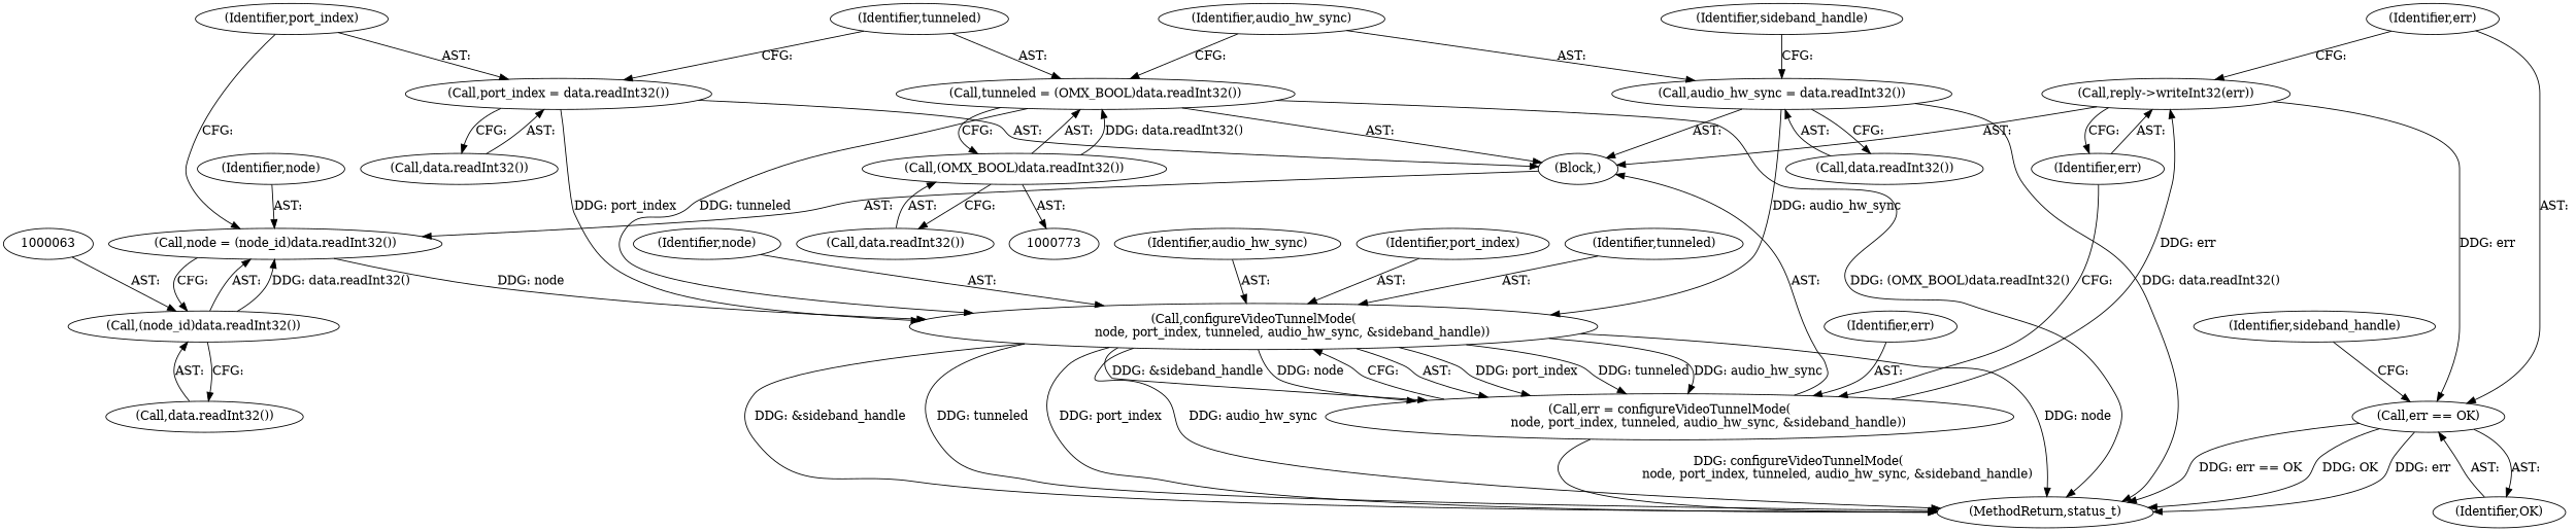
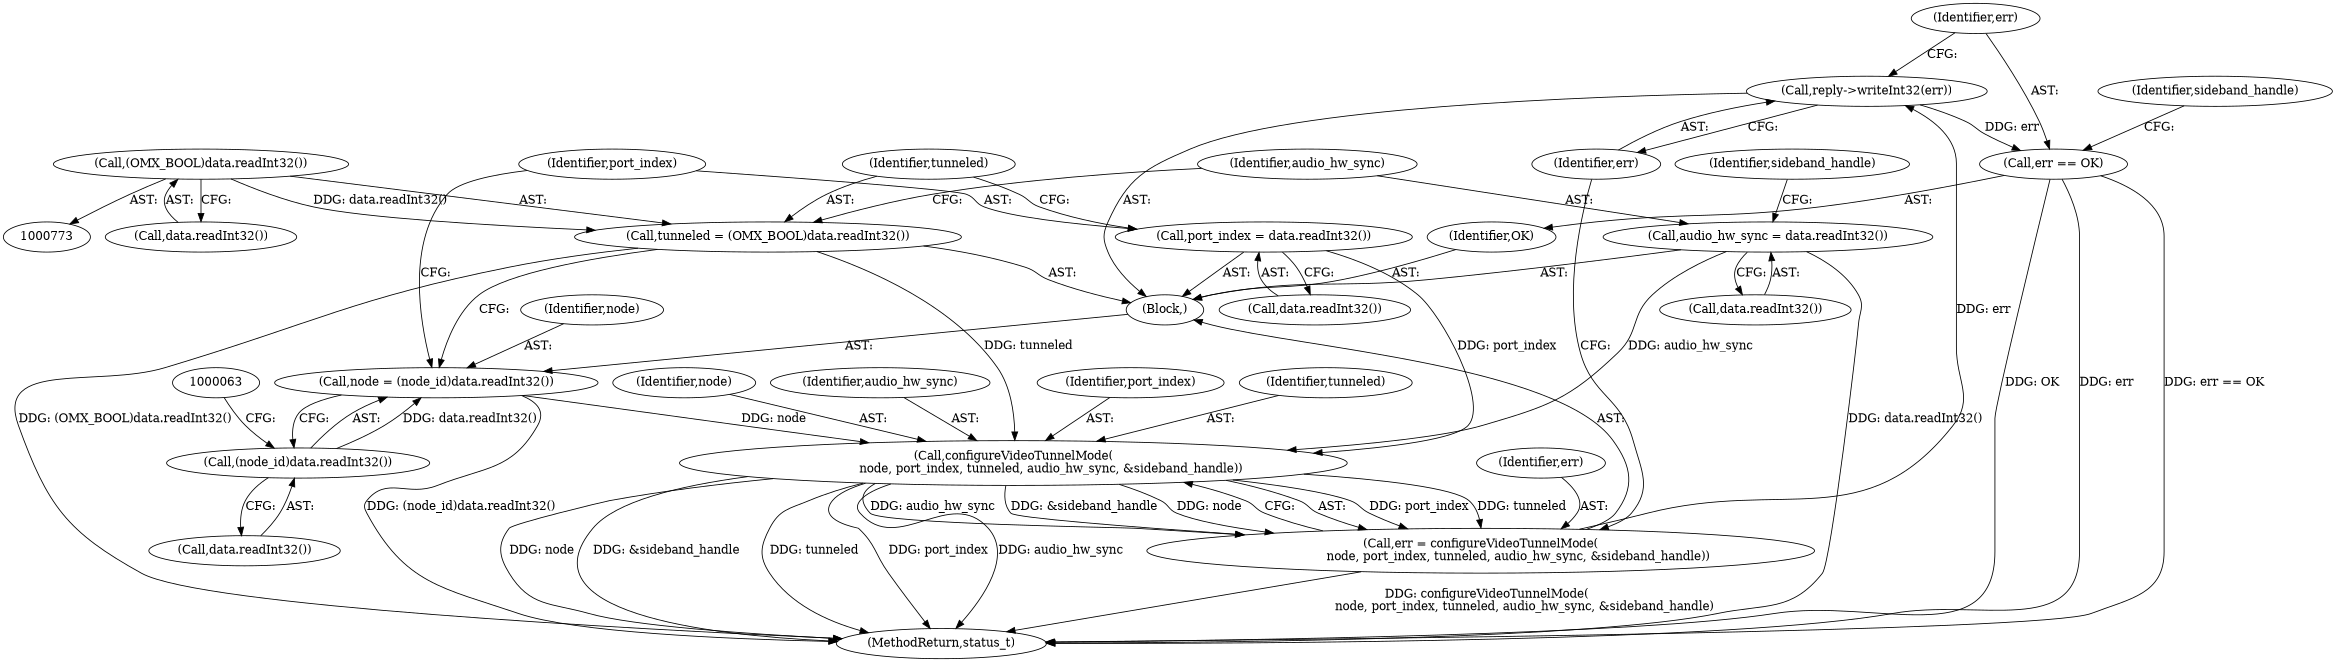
  digraph {
    n1 [label="(Call,reply->writeInt32(err))"]
    n2 [label="(Call,err == OK)"]
    n3 [label="(Block,)"]
    n4 [label="(Identifier,err)"]
    n5 [label="(MethodReturn,status_t)"]
    n6 [label="(Identifier,OK)"]
    n7 [label="(Call,node = (node_id)data.readInt32())"]
    n8 [label="(Call,err = configureVideoTunnelMode(\n                    node, port_index, tunneled, audio_hw_sync, &sideband_handle))"]
    n9 [label="(Call,configureVideoTunnelMode(\n                    node, port_index, tunneled, audio_hw_sync, &sideband_handle))"]
    n10 [label="(Call,(node_id)data.readInt32())"]
    n11 [label="(Call,data.readInt32())"]
    n12 [label="(Call,port_index = data.readInt32())"]
    n13 [label="(Call,data.readInt32())"]
    n14 [label="(Call,tunneled = (OMX_BOOL)data.readInt32())"]
    n15 [label="(Call,(OMX_BOOL)data.readInt32())"]
    n16 [label="(Call,data.readInt32())"]
    1000773
    n18 [label="(Call,audio_hw_sync = data.readInt32())"]
    n19 [label="(Call,data.readInt32())"]
    n20 [label="(Identifier,sideband_handle)"]
    n21 [label="(Identifier,node)"]
    n22 [label="(Identifier,node)"]
    n23 [label="(Identifier,audio_hw_sync)"]
    n24 [label="(Identifier,tunneled)"]
    n25 [label="(Identifier,audio_hw_sync)"]
    n26 [label="(Identifier,port_index)"]
    n27 [label="(Identifier,port_index)"]
    n28 [label="(Identifier,tunneled)"]
    n29 [label="(Identifier,sideband_handle)"]
    n30 [label="(Identifier,err)"]
    n31 [label="(Identifier,err)"]
    n32 [label=1000063]
    n1 -> n2 [label="DDG: err"]
    n1 -> n3 [label="AST: "]
    n1 -> n4 [label="CFG: "]
    n2 -> n5 [label="DDG: err == OK"]
    n2 -> n5 [label="DDG: OK"]
    n2 -> n5 [label="DDG: err"]
    n2 -> n6 [label="AST: "]
    n3 -> n7 [label="AST: "]
    n4 -> n1 [label="AST: "]
    n4 -> n8 [label="CFG: "]
-   n6 -> n2 [label="AST: "]
+   n6 -> n3 [label="AST: "]
+   n7 -> n5 [label="DDG: (node_id)data.readInt32()"]
    n7 -> n9 [label="DDG: node"]
    n7 -> n10 [label="CFG: "]
    n8 -> n1 [label="DDG: err"]
    n8 -> n3 [label="AST: "]
    n8 -> n5 [label="DDG: configureVideoTunnelMode(\n                    node, port_index, tunneled, audio_hw_sync, &sideband_handle)"]
    n8 -> n9 [label="CFG: "]
    n9 -> n5 [label="DDG: &sideband_handle"]
    n9 -> n5 [label="DDG: tunneled"]
    n9 -> n5 [label="DDG: port_index"]
    n9 -> n5 [label="DDG: audio_hw_sync"]
    n9 -> n5 [label="DDG: node"]
    n9 -> n8 [label="AST: "]
    n9 -> n8 [label="DDG: port_index"]
    n9 -> n8 [label="DDG: tunneled"]
    n9 -> n8 [label="DDG: node"]
    n9 -> n8 [label="DDG: audio_hw_sync"]
    n9 -> n8 [label="DDG: &sideband_handle"]
    n10 -> n7 [label="AST: "]
    n10 -> n7 [label="DDG: data.readInt32()"]
    n10 -> n11 [label="CFG: "]
    n11 -> n10 [label="AST: "]
    n12 -> n3 [label="AST: "]
    n12 -> n9 [label="DDG: port_index"]
    n12 -> n13 [label="CFG: "]
    n13 -> n12 [label="AST: "]
    n14 -> n3 [label="AST: "]
    n14 -> n5 [label="DDG: (OMX_BOOL)data.readInt32()"]
    n14 -> n9 [label="DDG: tunneled"]
-   n14 -> n15 [label="CFG: "]
+   n14 -> n7 [label="CFG: "]
    n15 -> n14 [label="AST: "]
    n15 -> n14 [label="DDG: data.readInt32()"]
    n15 -> n16 [label="CFG: "]
    n15 -> 1000773 [label="AST: "]
    n16 -> n15 [label="AST: "]
    n18 -> n3 [label="AST: "]
    n18 -> n5 [label="DDG: data.readInt32()"]
    n18 -> n9 [label="DDG: audio_hw_sync"]
    n18 -> n19 [label="CFG: "]
    n19 -> n18 [label="AST: "]
    n20 -> n18 [label="CFG: "]
    n21 -> n7 [label="AST: "]
    n22 -> n9 [label="AST: "]
    n23 -> n14 [label="CFG: "]
    n23 -> n18 [label="AST: "]
    n24 -> n12 [label="CFG: "]
    n24 -> n14 [label="AST: "]
    n25 -> n9 [label="AST: "]
    n26 -> n9 [label="AST: "]
    n27 -> n7 [label="CFG: "]
    n27 -> n12 [label="AST: "]
    n28 -> n9 [label="AST: "]
    n29 -> n2 [label="CFG: "]
    n30 -> n8 [label="AST: "]
    n31 -> n1 [label="CFG: "]
    n31 -> n2 [label="AST: "]
-   n32 -> n10 [label="AST: "]
+   n32 -> n10 [label="CFG: "]
  }
